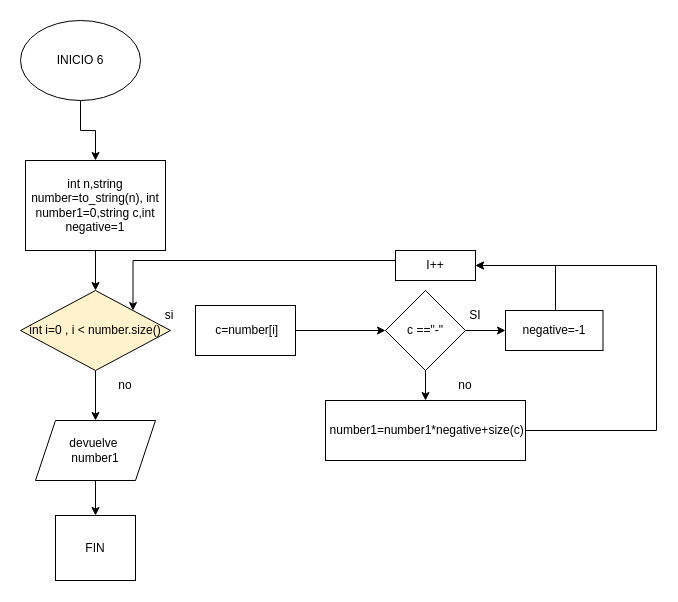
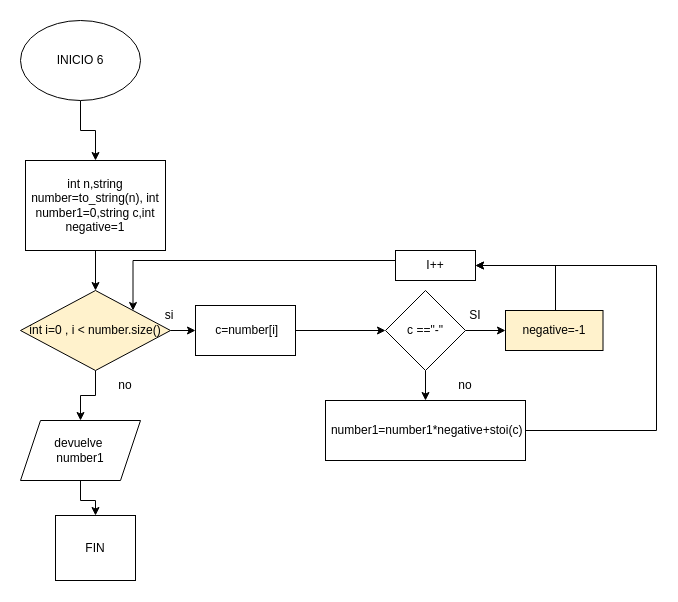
  <mxCell id="0" />
  <mxCell id="1" parent="0" />
  <mxCell id="2" value="" style="edgeStyle=orthogonalEdgeStyle;rounded=0;orthogonalLoop=1;jettySize=auto;html=1;" edge="1" parent="1" source="3" target="5"><mxGeometry relative="1" as="geometry" /></mxCell>
  <mxCell id="3" value="INICIO 6" style="ellipse;whiteSpace=wrap;html=1;" vertex="1" parent="1"><mxGeometry x="20" y="20" width="120" height="80" as="geometry" /></mxCell>
  <mxCell id="4" value="" style="edgeStyle=orthogonalEdgeStyle;rounded=0;orthogonalLoop=1;jettySize=auto;html=1;" edge="1" parent="1" source="5" target="8"><mxGeometry relative="1" as="geometry" /></mxCell>
  <mxCell id="5" value="int n,string number=to_string(n),&amp;nbsp;int number1=0,string c,int negative=1" style="whiteSpace=wrap;html=1;" vertex="1" parent="1"><mxGeometry x="25" y="160" width="140" height="90" as="geometry" /></mxCell>
+ <mxCell id="6" value="" style="edgeStyle=orthogonalEdgeStyle;rounded=0;orthogonalLoop=1;jettySize=auto;html=1;" edge="1" parent="1" source="8" target="10"><mxGeometry relative="1" as="geometry" /></mxCell>
  <mxCell id="7" value="" style="edgeStyle=orthogonalEdgeStyle;rounded=0;orthogonalLoop=1;jettySize=auto;html=1;" edge="1" parent="1" source="8" target="19"><mxGeometry relative="1" as="geometry" /></mxCell>
  <mxCell id="8" value="int i=0 , i &amp;lt; number.size()" style="rhombus;whiteSpace=wrap;html=1;fillColor=#fff2cc;" vertex="1" parent="1"><mxGeometry x="20" y="290" width="150" height="80" as="geometry" /></mxCell>
  <mxCell id="9" value="" style="edgeStyle=orthogonalEdgeStyle;rounded=0;orthogonalLoop=1;jettySize=auto;html=1;" edge="1" parent="1" source="10" target="13"><mxGeometry relative="1" as="geometry" /></mxCell>
  <mxCell id="10" value="&amp;nbsp;c=number[i]" style="whiteSpace=wrap;html=1;" vertex="1" parent="1"><mxGeometry x="195" y="305" width="100" height="50" as="geometry" /></mxCell>
  <mxCell id="11" value="" style="edgeStyle=orthogonalEdgeStyle;rounded=0;orthogonalLoop=1;jettySize=auto;html=1;" edge="1" parent="1" source="13" target="15"><mxGeometry relative="1" as="geometry" /></mxCell>
  <mxCell id="12" value="" style="edgeStyle=orthogonalEdgeStyle;rounded=0;orthogonalLoop=1;jettySize=auto;html=1;" edge="1" parent="1" source="13" target="17"><mxGeometry relative="1" as="geometry" /></mxCell>
  <mxCell id="13" value="c ==&quot;-&quot;" style="rhombus;whiteSpace=wrap;html=1;" vertex="1" parent="1"><mxGeometry x="385" y="290" width="80" height="80" as="geometry" /></mxCell>
  <mxCell id="14" style="edgeStyle=orthogonalEdgeStyle;rounded=0;orthogonalLoop=1;jettySize=auto;html=1;entryX=1;entryY=0.5;entryDx=0;entryDy=0;" edge="1" parent="1" source="15" target="22"><mxGeometry relative="1" as="geometry"><Array as="points"><mxPoint x="555" y="265" /></Array></mxGeometry></mxCell>
- <mxCell id="15" value="negative=-1" style="whiteSpace=wrap;html=1;" vertex="1" parent="1"><mxGeometry x="505" y="310" width="97.5" height="40" as="geometry" /></mxCell>
+ <mxCell id="15" value="negative=-1" style="whiteSpace=wrap;html=1;fillColor=#fff2cc;" vertex="1" parent="1"><mxGeometry x="505" y="310" width="97.5" height="40" as="geometry" /></mxCell>
  <mxCell id="16" style="edgeStyle=orthogonalEdgeStyle;rounded=0;orthogonalLoop=1;jettySize=auto;html=1;entryX=1;entryY=0.5;entryDx=0;entryDy=0;" edge="1" parent="1" source="17" target="22"><mxGeometry relative="1" as="geometry"><mxPoint x="655" y="250" as="targetPoint" /><Array as="points"><mxPoint x="656" y="430" /><mxPoint x="656" y="265" /></Array></mxGeometry></mxCell>
- <mxCell id="17" value="&amp;nbsp;number1=number1*negative+size(c)" style="whiteSpace=wrap;html=1;" vertex="1" parent="1"><mxGeometry x="325" y="400" width="200" height="60" as="geometry" /></mxCell>
+ <mxCell id="17" value="&amp;nbsp;number1=number1*negative+stoi(c)" style="whiteSpace=wrap;html=1;" vertex="1" parent="1"><mxGeometry x="325" y="400" width="200" height="60" as="geometry" /></mxCell>
  <mxCell id="18" value="" style="edgeStyle=orthogonalEdgeStyle;rounded=0;orthogonalLoop=1;jettySize=auto;html=1;" edge="1" parent="1" source="19" target="20"><mxGeometry relative="1" as="geometry" /></mxCell>
- <mxCell id="19" value="devuelve&amp;nbsp;&lt;div&gt;number1&lt;/div&gt;" style="shape=parallelogram;perimeter=parallelogramPerimeter;whiteSpace=wrap;html=1;fixedSize=1;" vertex="1" parent="1"><mxGeometry x="35" y="420" width="120" height="60" as="geometry" /></mxCell>
+ <mxCell id="19" value="devuelve&amp;nbsp;&lt;div&gt;number1&lt;/div&gt;" style="shape=parallelogram;perimeter=parallelogramPerimeter;whiteSpace=wrap;html=1;fixedSize=1;" vertex="1" parent="1"><mxGeometry x="20" y="420" width="120" height="60" as="geometry" /></mxCell>
  <mxCell id="20" value="FIN" style="whiteSpace=wrap;html=1;rounded=0;" vertex="1" parent="1"><mxGeometry x="55" y="515" width="80" height="65" as="geometry" /></mxCell>
  <mxCell id="21" style="edgeStyle=orthogonalEdgeStyle;rounded=0;orthogonalLoop=1;jettySize=auto;html=1;entryX=1;entryY=0;entryDx=0;entryDy=0;" edge="1" parent="1" source="22" target="8"><mxGeometry relative="1" as="geometry"><Array as="points"><mxPoint x="133" y="260" /></Array></mxGeometry></mxCell>
  <mxCell id="22" value="I++" style="rounded=0;whiteSpace=wrap;html=1;" vertex="1" parent="1"><mxGeometry x="395" y="250" width="80" height="30" as="geometry" /></mxCell>
  <mxCell id="23" value="SI" style="text;html=1;align=center;verticalAlign=middle;whiteSpace=wrap;rounded=0;" vertex="1" parent="1"><mxGeometry x="445" y="300" width="60" height="30" as="geometry" /></mxCell>
  <mxCell id="24" value="no" style="text;html=1;align=center;verticalAlign=middle;whiteSpace=wrap;rounded=0;" vertex="1" parent="1"><mxGeometry x="435" y="370" width="60" height="30" as="geometry" /></mxCell>
  <mxCell id="25" value="si" style="text;html=1;align=center;verticalAlign=middle;whiteSpace=wrap;rounded=0;" vertex="1" parent="1"><mxGeometry x="139" y="300" width="60" height="30" as="geometry" /></mxCell>
  <mxCell id="26" value="no" style="text;html=1;align=center;verticalAlign=middle;whiteSpace=wrap;rounded=0;" vertex="1" parent="1"><mxGeometry x="95" y="370" width="60" height="30" as="geometry" /></mxCell>
